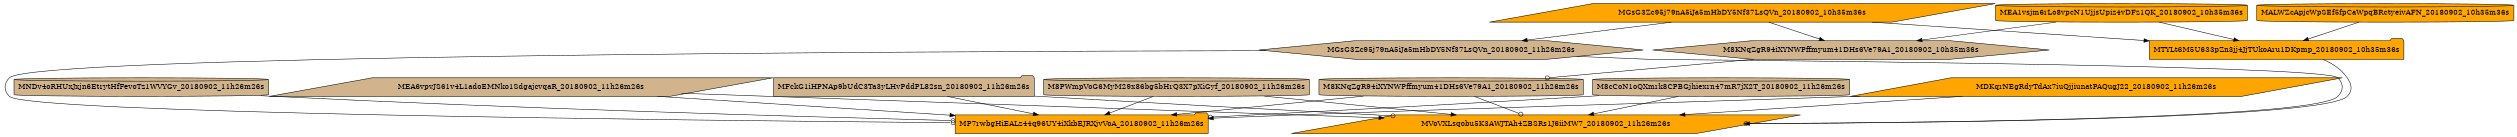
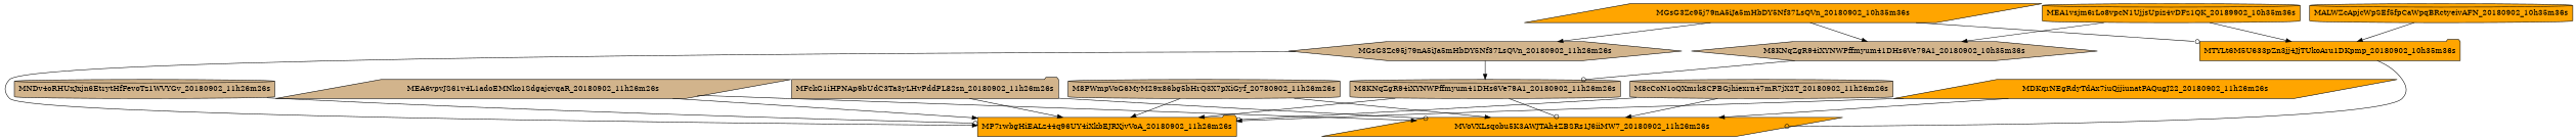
  digraph {
    rankdir=TB
    node [fillcolor=tan shape=cylinder style=filled]
    edge [arrowhead=normal]
    MEA6vpvJS61v4L1adoEMNko1SdgajcvqaR_20180902_11h26m26s [shape=parallelogram]
    MP7rwbgHiEALz44q96UY4iXkbEJRXjvVoA_20180902_11h26m26s [fillcolor=orange shape=folder]
    MVoVXLsqobu5K3AWJTAh4ZBSRs1J6iiMW7_20180902_11h26m26s [fillcolor=orange shape=parallelogram]
    MFckG1iHPNAp9bUdC3Ta3yLHvPddPL82sn_20180902_11h26m26s [shape=folder]
    MGsG3Zc95j79nA5iJa5mHbDY5Nf37LsQVn_20180902_11h26m26s [shape=hexagon]
    MGsG3Zc95j79nA5iJa5mHbDY5Nf37LsQVn_20180902_10h35m36s [fillcolor=orange shape=parallelogram]
    M8KNqZgR94iXYNWPffmyum41DHs6Ve79A1_20180902_10h35m36s [shape=hexagon]
    MTYLt6M5U633pZn3jj4JjTUkoAru1DKpmp_20180902_10h35m36s [fillcolor=orange shape=folder]
    M8KNqZgR94iXYNWPffmyum41DHs6Ve79A1_20180902_11h26m26s
-   MEA1vsjm6rLo8vpcN1UjjsUpiz4vDFz1QK_20180902_10h35m36s [fillcolor=orange]
-   M8PWmpVoG6MyM29x86bg5bHrQ3X7pXiGyf_20180902_11h26m26s
+   MEA1vsjm6rLo8vpcN1UjjsUpiz4vDFz1QK_20180902_10h35m36s [fillcolor=orange label=MEA1vsjm6rLo8vpcN1UjjsUpiz4vDFz1QK_20189902_10h35m36s]
+   M8PWmpVoG6MyM29x86bg5bHrQ3X7pXiGyf_20180902_11h26m26s [label=M8PWmpVoG6MyM29x86bg5bHrQ3X7pXiGyf_20780902_11h26m26s]
    MDKqrNEgRdyTdAx7iuQjjiunatPAQugJ22_20180902_11h26m26s [fillcolor=orange shape=parallelogram]
    MALWZcApjcWpSEf5fpCaWpqBRctyeivAFN_20180902_10h35m36s [fillcolor=orange]
    M8cCoN1oQXmrk8CPBGjhiexrn47mR7jX2T_20180902_11h26m26s
    MNDv4oRHUxJxjn6EtrytHfFevoTz1WVYGv_20180902_11h26m26s
    MEA6vpvJS61v4L1adoEMNko1SdgajcvqaR_20180902_11h26m26s -> MP7rwbgHiEALz44q96UY4iXkbEJRXjvVoA_20180902_11h26m26s
    MEA6vpvJS61v4L1adoEMNko1SdgajcvqaR_20180902_11h26m26s -> MVoVXLsqobu5K3AWJTAh4ZBSRs1J6iiMW7_20180902_11h26m26s
    MFckG1iHPNAp9bUdC3Ta3yLHvPddPL82sn_20180902_11h26m26s -> MP7rwbgHiEALz44q96UY4iXkbEJRXjvVoA_20180902_11h26m26s
    MFckG1iHPNAp9bUdC3Ta3yLHvPddPL82sn_20180902_11h26m26s -> MVoVXLsqobu5K3AWJTAh4ZBSRs1J6iiMW7_20180902_11h26m26s [arrowhead=odot]
-   MGsG3Zc95j79nA5iJa5mHbDY5Nf37LsQVn_20180902_11h26m26s -> MP7rwbgHiEALz44q96UY4iXkbEJRXjvVoA_20180902_11h26m26s [arrowhead=odot]
-   MGsG3Zc95j79nA5iJa5mHbDY5Nf37LsQVn_20180902_11h26m26s -> MVoVXLsqobu5K3AWJTAh4ZBSRs1J6iiMW7_20180902_11h26m26s
+   MGsG3Zc95j79nA5iJa5mHbDY5Nf37LsQVn_20180902_11h26m26s -> MP7rwbgHiEALz44q96UY4iXkbEJRXjvVoA_20180902_11h26m26s
+   MGsG3Zc95j79nA5iJa5mHbDY5Nf37LsQVn_20180902_11h26m26s -> M8KNqZgR94iXYNWPffmyum41DHs6Ve79A1_20180902_11h26m26s
    MGsG3Zc95j79nA5iJa5mHbDY5Nf37LsQVn_20180902_10h35m36s -> MGsG3Zc95j79nA5iJa5mHbDY5Nf37LsQVn_20180902_11h26m26s
    MGsG3Zc95j79nA5iJa5mHbDY5Nf37LsQVn_20180902_10h35m36s -> M8KNqZgR94iXYNWPffmyum41DHs6Ve79A1_20180902_10h35m36s
-   MGsG3Zc95j79nA5iJa5mHbDY5Nf37LsQVn_20180902_10h35m36s -> MTYLt6M5U633pZn3jj4JjTUkoAru1DKpmp_20180902_10h35m36s
+   MGsG3Zc95j79nA5iJa5mHbDY5Nf37LsQVn_20180902_10h35m36s -> MTYLt6M5U633pZn3jj4JjTUkoAru1DKpmp_20180902_10h35m36s [arrowhead=odot]
    M8KNqZgR94iXYNWPffmyum41DHs6Ve79A1_20180902_10h35m36s -> M8KNqZgR94iXYNWPffmyum41DHs6Ve79A1_20180902_11h26m26s [arrowhead=odot]
    MTYLt6M5U633pZn3jj4JjTUkoAru1DKpmp_20180902_10h35m36s -> MVoVXLsqobu5K3AWJTAh4ZBSRs1J6iiMW7_20180902_11h26m26s [arrowhead=odot]
    M8KNqZgR94iXYNWPffmyum41DHs6Ve79A1_20180902_11h26m26s -> MP7rwbgHiEALz44q96UY4iXkbEJRXjvVoA_20180902_11h26m26s
    M8KNqZgR94iXYNWPffmyum41DHs6Ve79A1_20180902_11h26m26s -> MVoVXLsqobu5K3AWJTAh4ZBSRs1J6iiMW7_20180902_11h26m26s [arrowhead=odot]
    MEA1vsjm6rLo8vpcN1UjjsUpiz4vDFz1QK_20180902_10h35m36s -> M8KNqZgR94iXYNWPffmyum41DHs6Ve79A1_20180902_10h35m36s
    MEA1vsjm6rLo8vpcN1UjjsUpiz4vDFz1QK_20180902_10h35m36s -> MTYLt6M5U633pZn3jj4JjTUkoAru1DKpmp_20180902_10h35m36s
    M8PWmpVoG6MyM29x86bg5bHrQ3X7pXiGyf_20180902_11h26m26s -> MP7rwbgHiEALz44q96UY4iXkbEJRXjvVoA_20180902_11h26m26s
    M8PWmpVoG6MyM29x86bg5bHrQ3X7pXiGyf_20180902_11h26m26s -> MVoVXLsqobu5K3AWJTAh4ZBSRs1J6iiMW7_20180902_11h26m26s
    MDKqrNEgRdyTdAx7iuQjjiunatPAQugJ22_20180902_11h26m26s -> MP7rwbgHiEALz44q96UY4iXkbEJRXjvVoA_20180902_11h26m26s
    MDKqrNEgRdyTdAx7iuQjjiunatPAQugJ22_20180902_11h26m26s -> MVoVXLsqobu5K3AWJTAh4ZBSRs1J6iiMW7_20180902_11h26m26s
    MALWZcApjcWpSEf5fpCaWpqBRctyeivAFN_20180902_10h35m36s -> MTYLt6M5U633pZn3jj4JjTUkoAru1DKpmp_20180902_10h35m36s
    M8cCoN1oQXmrk8CPBGjhiexrn47mR7jX2T_20180902_11h26m26s -> MP7rwbgHiEALz44q96UY4iXkbEJRXjvVoA_20180902_11h26m26s [arrowhead=odot]
    M8cCoN1oQXmrk8CPBGjhiexrn47mR7jX2T_20180902_11h26m26s -> MVoVXLsqobu5K3AWJTAh4ZBSRs1J6iiMW7_20180902_11h26m26s
    MNDv4oRHUxJxjn6EtrytHfFevoTz1WVYGv_20180902_11h26m26s -> MP7rwbgHiEALz44q96UY4iXkbEJRXjvVoA_20180902_11h26m26s [arrowhead=odot]
  }
